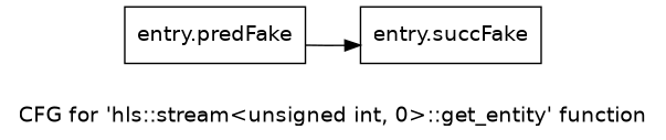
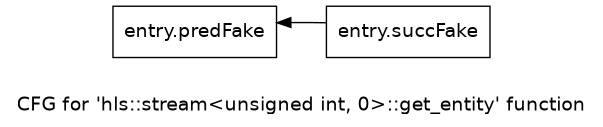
  digraph {
    label="CFG for 'hls::stream\<unsigned int, 0\>::get_entity' function"
    rankdir=LR
    fontname="DejaVu Sans"
    node [shape=record fontname="DejaVu Sans"]
    n1 [label="{entry.predFake}"]
    n2 [filename="/tools/Xilinx/Vitis_HLS/2023.1/include/hls_stream.h" label="{entry.succFake}" linenumber=410]
-   n1 -> n2 [execusionnum=12 filename="/tools/Xilinx/Vitis_HLS/2023.1/include/hls_stream.h" fontname="DejaVu Sans"]
+   n2 -> n1 [execusionnum=12 filename="/tools/Xilinx/Vitis_HLS/2023.1/include/hls_stream.h" fontname="DejaVu Sans"]
  }
